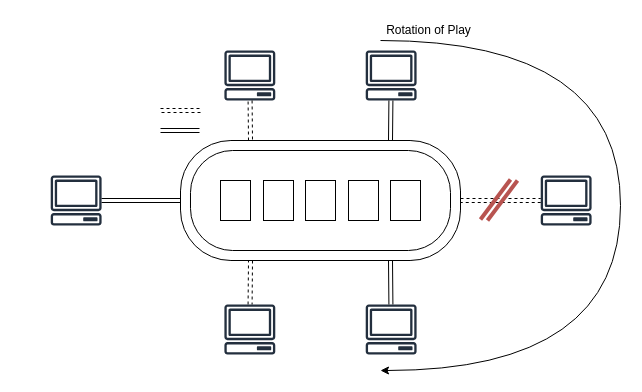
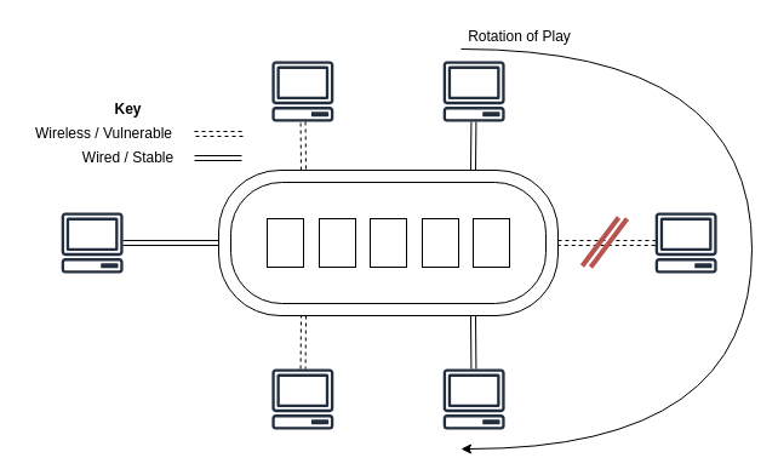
  <mxCell id="0" />
  <mxCell id="1" parent="0" />
  <mxCell id="2" value="" style="rounded=1;whiteSpace=wrap;html=1;arcSize=42;" vertex="1" parent="1"><mxGeometry x="180" y="140" width="280" height="120" as="geometry" /></mxCell>
  <mxCell id="3" value="" style="rounded=1;whiteSpace=wrap;html=1;arcSize=42;" vertex="1" parent="1"><mxGeometry x="189.99" y="150" width="260.01" height="100" as="geometry" /></mxCell>
  <mxCell id="4" value="" style="rounded=0;whiteSpace=wrap;html=1;" vertex="1" parent="1"><mxGeometry x="220" y="180" width="30" height="40" as="geometry" /></mxCell>
  <mxCell id="5" value="" style="rounded=0;whiteSpace=wrap;html=1;" vertex="1" parent="1"><mxGeometry x="263" y="180" width="30" height="40" as="geometry" /></mxCell>
  <mxCell id="6" value="" style="rounded=0;whiteSpace=wrap;html=1;" vertex="1" parent="1"><mxGeometry x="305" y="180" width="30" height="40" as="geometry" /></mxCell>
  <mxCell id="7" value="" style="rounded=0;whiteSpace=wrap;html=1;" vertex="1" parent="1"><mxGeometry x="390" y="180" width="30" height="40" as="geometry" /></mxCell>
  <mxCell id="8" value="" style="rounded=0;whiteSpace=wrap;html=1;" vertex="1" parent="1"><mxGeometry x="348" y="180" width="30" height="40" as="geometry" /></mxCell>
  <mxCell id="9" value="" style="outlineConnect=0;fontColor=#232F3E;gradientColor=none;fillColor=#232F3E;strokeColor=none;dashed=0;verticalLabelPosition=bottom;verticalAlign=top;align=center;html=1;fontSize=12;fontStyle=0;aspect=fixed;pointerEvents=1;shape=mxgraph.aws4.client;" vertex="1" parent="1"><mxGeometry x="50" y="175" width="51.32" height="50" as="geometry" /></mxCell>
  <mxCell id="10" value="" style="outlineConnect=0;fontColor=#232F3E;gradientColor=none;fillColor=#232F3E;strokeColor=none;dashed=0;verticalLabelPosition=bottom;verticalAlign=top;align=center;html=1;fontSize=12;fontStyle=0;aspect=fixed;pointerEvents=1;shape=mxgraph.aws4.client;" vertex="1" parent="1"><mxGeometry x="223.68" y="304" width="51.32" height="50" as="geometry" /></mxCell>
  <mxCell id="11" value="" style="outlineConnect=0;fontColor=#232F3E;gradientColor=none;fillColor=#232F3E;strokeColor=none;dashed=0;verticalLabelPosition=bottom;verticalAlign=top;align=center;html=1;fontSize=12;fontStyle=0;aspect=fixed;pointerEvents=1;shape=mxgraph.aws4.client;" vertex="1" parent="1"><mxGeometry x="365" y="304" width="51.32" height="50" as="geometry" /></mxCell>
  <mxCell id="12" value="" style="outlineConnect=0;fontColor=#232F3E;gradientColor=none;fillColor=#232F3E;strokeColor=none;dashed=0;verticalLabelPosition=bottom;verticalAlign=top;align=center;html=1;fontSize=12;fontStyle=0;aspect=fixed;pointerEvents=1;shape=mxgraph.aws4.client;" vertex="1" parent="1"><mxGeometry x="223.68" y="50" width="51.32" height="50" as="geometry" /></mxCell>
  <mxCell id="13" value="" style="outlineConnect=0;fontColor=#232F3E;gradientColor=none;fillColor=#232F3E;strokeColor=none;dashed=0;verticalLabelPosition=bottom;verticalAlign=top;align=center;html=1;fontSize=12;fontStyle=0;aspect=fixed;pointerEvents=1;shape=mxgraph.aws4.client;" vertex="1" parent="1"><mxGeometry x="365" y="50" width="51.32" height="50" as="geometry" /></mxCell>
  <mxCell id="14" value="" style="outlineConnect=0;fontColor=#232F3E;gradientColor=none;fillColor=#232F3E;strokeColor=none;dashed=0;verticalLabelPosition=bottom;verticalAlign=top;align=center;html=1;fontSize=12;fontStyle=0;aspect=fixed;pointerEvents=1;shape=mxgraph.aws4.client;" vertex="1" parent="1"><mxGeometry x="540" y="175" width="51.32" height="50" as="geometry" /></mxCell>
  <mxCell id="15" value="" style="curved=1;endArrow=classic;html=1;" edge="1" parent="1"><mxGeometry width="50" height="50" relative="1" as="geometry"><mxPoint x="380" y="40" as="sourcePoint" /><mxPoint x="380" y="370" as="targetPoint" /><Array as="points"><mxPoint x="620" y="40" /><mxPoint x="620" y="370" /></Array></mxGeometry></mxCell>
  <mxCell id="16" value="Rotation of Play" style="text;html=1;align=center;verticalAlign=middle;resizable=0;points=[];autosize=1;" vertex="1" parent="1"><mxGeometry x="378" y="20" width="100" height="20" as="geometry" /></mxCell>
  <mxCell id="17" value="" style="endArrow=classic;html=1;entryX=0;entryY=0.5;entryDx=0;entryDy=0;shape=link;" edge="1" parent="1" source="9" target="2"><mxGeometry width="50" height="50" relative="1" as="geometry"><mxPoint x="110" y="220" as="sourcePoint" /><mxPoint x="160" y="170" as="targetPoint" /></mxGeometry></mxCell>
  <mxCell id="18" value="" style="endArrow=classic;html=1;entryX=0.25;entryY=0;entryDx=0;entryDy=0;dashed=1;shape=link;" edge="1" parent="1" source="12" target="2"><mxGeometry width="50" height="50" relative="1" as="geometry"><mxPoint x="140" y="150" as="sourcePoint" /><mxPoint x="190" y="100" as="targetPoint" /></mxGeometry></mxCell>
  <mxCell id="19" value="" style="endArrow=classic;html=1;entryX=0.75;entryY=0;entryDx=0;entryDy=0;shape=link;" edge="1" parent="1" source="13" target="2"><mxGeometry width="50" height="50" relative="1" as="geometry"><mxPoint x="259.594" y="110" as="sourcePoint" /><mxPoint x="260" y="150" as="targetPoint" /></mxGeometry></mxCell>
  <mxCell id="20" value="" style="endArrow=classic;html=1;entryX=0.25;entryY=1;entryDx=0;entryDy=0;dashed=1;shape=link;" edge="1" parent="1" source="10" target="2"><mxGeometry width="50" height="50" relative="1" as="geometry"><mxPoint x="160" y="310" as="sourcePoint" /><mxPoint x="210" y="260" as="targetPoint" /></mxGeometry></mxCell>
  <mxCell id="21" value="" style="endArrow=classic;html=1;entryX=1;entryY=0.5;entryDx=0;entryDy=0;dashed=1;shape=link;" edge="1" parent="1" source="14" target="2"><mxGeometry width="50" height="50" relative="1" as="geometry"><mxPoint x="259.594" y="110" as="sourcePoint" /><mxPoint x="260" y="150" as="targetPoint" /></mxGeometry></mxCell>
  <mxCell id="22" value="" style="endArrow=classic;html=1;shape=link;exitX=0.75;exitY=1;exitDx=0;exitDy=0;" edge="1" parent="1" source="2" target="11"><mxGeometry width="50" height="50" relative="1" as="geometry"><mxPoint x="378.406" y="270" as="sourcePoint" /><mxPoint x="378" y="310" as="targetPoint" /></mxGeometry></mxCell>
  <mxCell id="23" value="" style="endArrow=none;html=1;fillColor=#f8cecc;strokeColor=#b85450;startSize=6;strokeWidth=4;" edge="1" parent="1"><mxGeometry width="50" height="50" relative="1" as="geometry"><mxPoint x="480" y="219" as="sourcePoint" /><mxPoint x="510" y="179" as="targetPoint" /></mxGeometry></mxCell>
  <mxCell id="24" value="" style="endArrow=none;html=1;fillColor=#f8cecc;strokeColor=#b85450;startSize=6;strokeWidth=4;" edge="1" parent="1"><mxGeometry width="50" height="50" relative="1" as="geometry"><mxPoint x="487" y="220" as="sourcePoint" /><mxPoint x="517" y="180" as="targetPoint" /></mxGeometry></mxCell>
  <mxCell id="25" value="" style="group" vertex="1" connectable="0" parent="1"><mxGeometry x="20" y="80" width="180" height="60" as="geometry" /></mxCell>
  <mxCell id="26" value="" style="endArrow=classic;html=1;dashed=1;shape=link;" edge="1" parent="25"><mxGeometry width="50" height="50" relative="1" as="geometry"><mxPoint x="140" y="30" as="sourcePoint" /><mxPoint x="180" y="30" as="targetPoint" /></mxGeometry></mxCell>
  <mxCell id="27" value="" style="endArrow=classic;html=1;shape=link;" edge="1" parent="25"><mxGeometry width="50" height="50" relative="1" as="geometry"><mxPoint x="140" y="50" as="sourcePoint" /><mxPoint x="179" y="50" as="targetPoint" /></mxGeometry></mxCell>
+ <mxCell id="28" value="Key" style="text;html=1;align=center;verticalAlign=middle;resizable=0;points=[];autosize=1;fontStyle=1" vertex="1" parent="25"><mxGeometry x="65" width="40" height="20" as="geometry" /></mxCell>
+ <mxCell id="29" value="Wireless / Vulnerable" style="text;html=1;align=center;verticalAlign=middle;resizable=0;points=[];autosize=1;" vertex="1" parent="25"><mxGeometry y="20" width="130" height="20" as="geometry" /></mxCell>
+ <mxCell id="30" value="Wired / Stable" style="text;html=1;align=center;verticalAlign=middle;resizable=0;points=[];autosize=1;" vertex="1" parent="25"><mxGeometry x="40" y="40" width="90" height="20" as="geometry" /></mxCell>
